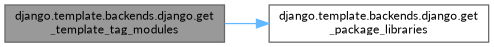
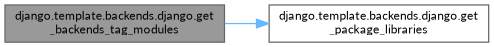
  digraph {
    rankdir=LR
    fontname=Lato
    node [fontname=Lato fontsize=10 shape=box style=filled]
-   n1 [color=gray40 fillcolor=grey60 fontcolor=black height=0.2 label="django.template.backends.django.get\l_template_tag_modules" width=0.4]
+   n1 [color=gray40 fillcolor=grey60 fontcolor=black height=0.2 label="django.template.backends.django.get\l_backends_tag_modules" width=0.4]
    n2 [color=grey40 fillcolor=white height=0.2 label="django.template.backends.django.get\l_package_libraries" width=0.4]
    n1 -> n2 [color=steelblue1 fontname=Lato fontsize=10 labelfontname=Helvetica labelfontsize=10 style=solid]
  }
